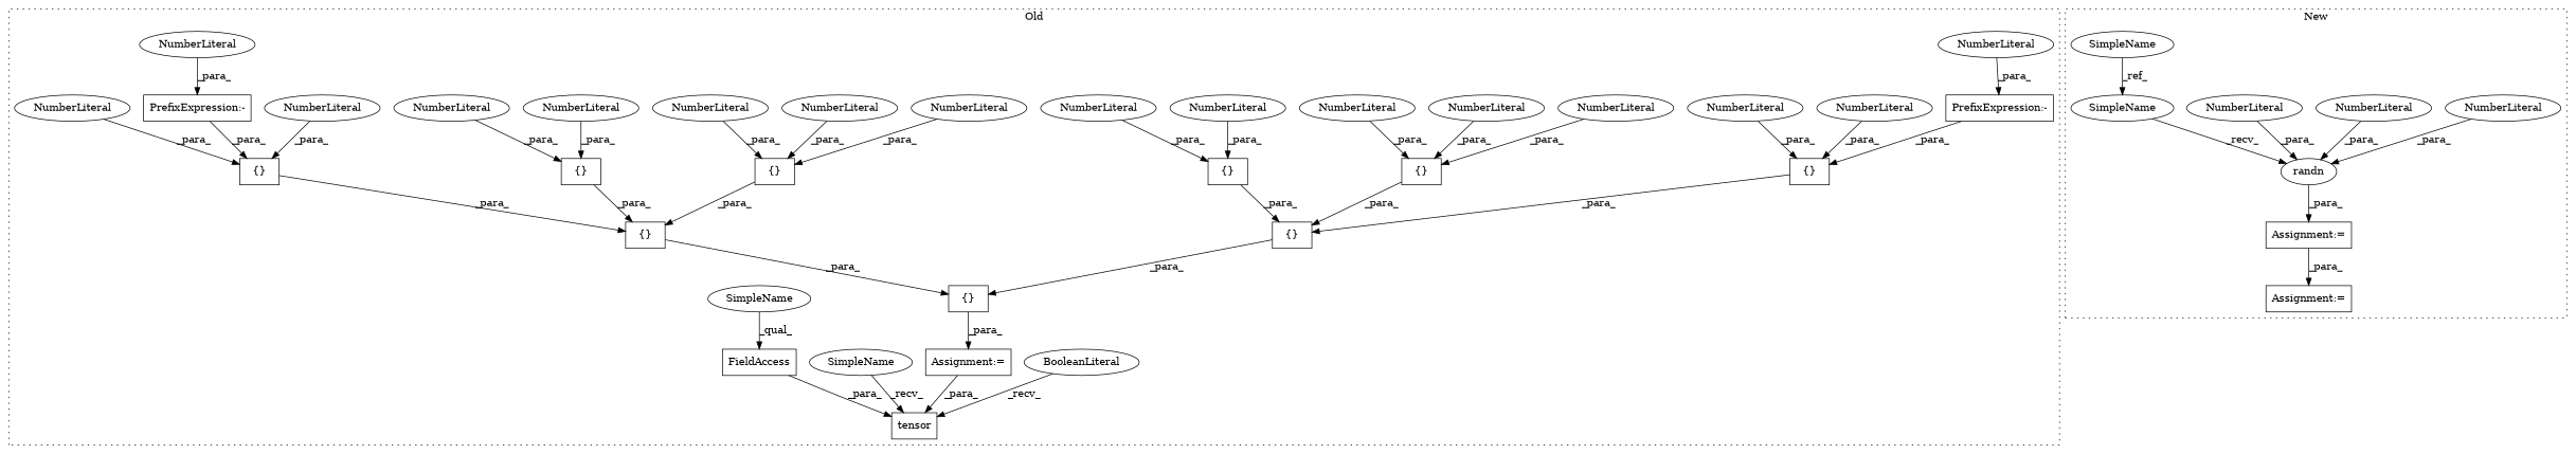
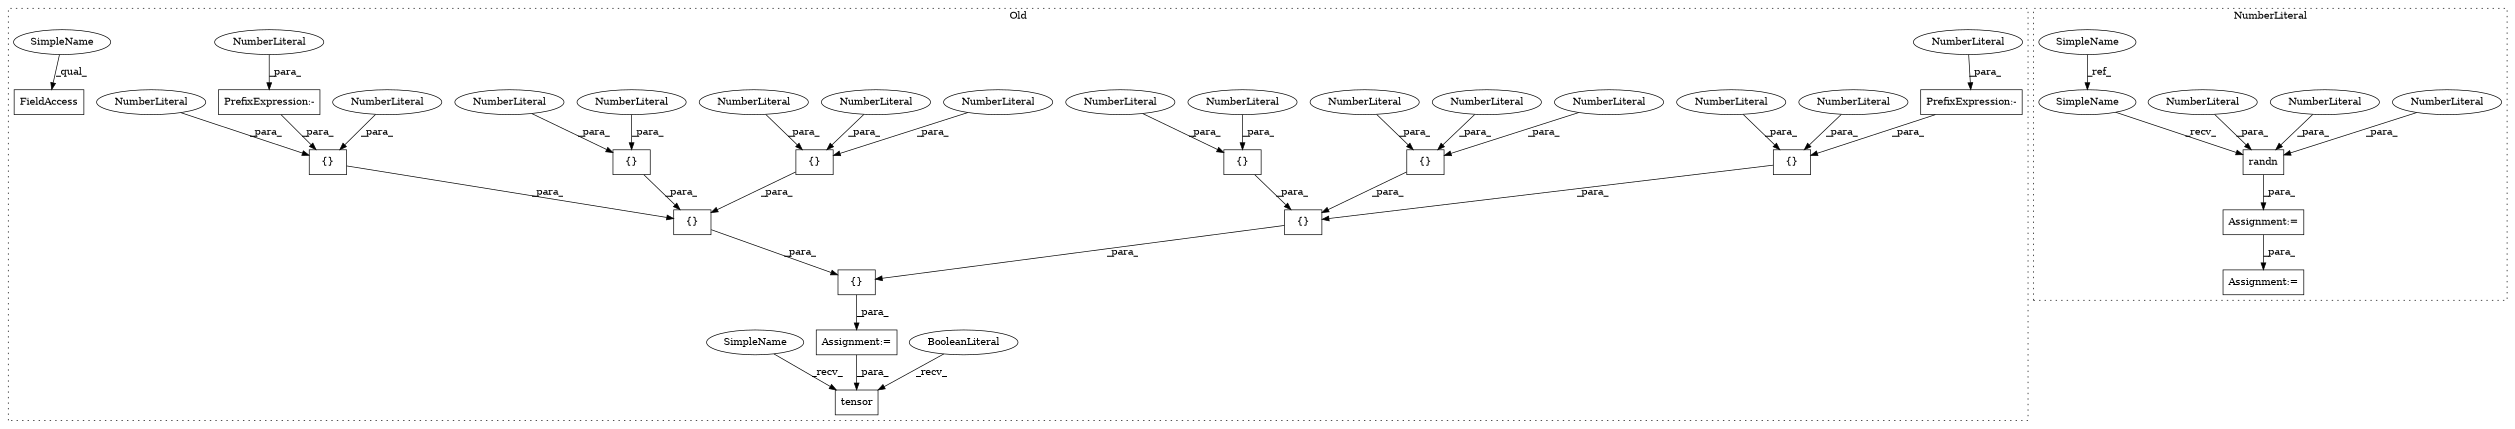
  digraph {
    node [a=34 l=1 s=2229 shape=ellipse]
    n1 [a=32 l="7,1" label=tensor s="2217,2245" shape=box]
    n2 [a=4 l="1,1" label="{}" s="2117,2123" shape=box]
    n3 [label=NumberLiteral s=2118]
    n4 [label=NumberLiteral s=2120]
    n5 [a=9 l=4 label=BooleanLiteral s=2241]
    n6 [label=NumberLiteral s=2122]
    n7 [a=4 l="1,1" label="{}" s="2137,2145" shape=box]
    n8 [label=NumberLiteral s=2144]
    n9 [a=4 l="1,1" label="{}" s="2147,2154" shape=box]
    n10 [label=NumberLiteral s=2150]
    n11 [l=2 label=NumberLiteral s=2141]
    n12 [l=2 label=NumberLiteral s=2152]
    n13 [a=4 l="1,1" label="{}" s="2097,2156" shape=box]
    n14 [a=38 label="PrefixExpression:-" s=2102 shape=box]
    n15 [label=NumberLiteral s=2103]
    n16 [a=4 l="1,1" label="{}" s="2108,2115" shape=box]
    n17 [label=NumberLiteral s=2148]
    n18 [label=NumberLiteral s=2114]
    n19 [label=NumberLiteral s=2112]
    n20 [a=4 l="1,1" label="{}" s="2099,2106" shape=box]
    n21 [label=NumberLiteral s=2105]
    n22 [label=NumberLiteral s=2100]
    n23 [a=38 label="PrefixExpression:-" s=2138 shape=box]
    n24 [label=NumberLiteral s=2139]
    n25 [a=7 label="Assignment:=" s=2083 shape=box]
    n26 [a=4 l="1,1" label="{}" s="2127,2135" shape=box]
    n27 [l=2 label=NumberLiteral s=2128]
    n28 [a=4 l="1,1" label="{}" s="2098,2124" shape=box]
    n29 [label=NumberLiteral s=2134]
    n30 [a=4 l="1,1" label="{}" s="2126,2155" shape=box]
    n31 [a=22 l=11 label=FieldAccess shape=box]
    n32 [a=42 l=5 label=SimpleName s=2211]
    n33 [a=42 l=5 label=SimpleName]
-   n34 [a=32 l="6,1" label=randn s="3382,3393"]
+   n34 [a=32 l="6,1" label=randn s="3382,3393" shape=box]
    n35 [a=7 label="Assignment:=" s=3404 shape=box]
    n36 [label=NumberLiteral s=3390]
    n37 [label=NumberLiteral s=3392]
    n38 [a=7 label="Assignment:=" s=3375 shape=box]
    n39 [label=NumberLiteral s=3388]
    n40 [a=42 l=5 label=SimpleName s=3079]
    n41 [a=42 l=5 label=SimpleName s=3376]
    subgraph cluster_1 {
      label=Old
      style=dotted
      n1
      n2
      n3
      n4
      n5
      n6
      n7
      n8
      n9
      n10
      n11
      n12
      n13
      n14
      n15
      n16
      n17
      n18
      n19
      n20
      n21
      n22
      n23
      n24
      n25
      n26
      n27
      n28
      n29
      n30
      n31
      n32
      n33
    }
    subgraph cluster_2 {
-     label=New
+     label=NumberLiteral
      style=dotted
      n34
      n35
      n36
      n37
      n38
      n39
      n40
      n41
    }
    n2 -> n28 [label=_para_]
    n3 -> n2 [label=_para_]
    n4 -> n2 [label=_para_]
    n5 -> n1 [label=_recv_]
    n6 -> n2 [label=_para_]
    n7 -> n30 [label=_para_]
    n8 -> n7 [label=_para_]
    n9 -> n30 [label=_para_]
    n10 -> n9 [label=_para_]
    n11 -> n7 [label=_para_]
    n12 -> n9 [label=_para_]
    n13 -> n25 [label=_para_]
    n14 -> n20 [label=_para_]
    n15 -> n14 [label=_para_]
    n16 -> n28 [label=_para_]
    n17 -> n9 [label=_para_]
    n18 -> n16 [label=_para_]
    n19 -> n16 [label=_para_]
    n20 -> n28 [label=_para_]
    n21 -> n20 [label=_para_]
    n22 -> n20 [label=_para_]
    n23 -> n7 [label=_para_]
    n24 -> n23 [label=_para_]
    n25 -> n1 [label=_para_]
    n26 -> n30 [label=_para_]
    n27 -> n26 [label=_para_]
    n28 -> n13 [label=_para_]
    n29 -> n26 [label=_para_]
    n30 -> n13 [label=_para_]
-   n31 -> n1 [label=_para_]
    n32 -> n1 [label=_recv_]
    n33 -> n31 [label=_qual_]
    n34 -> n38 [label=_para_]
    n36 -> n34 [label=_para_]
    n37 -> n34 [label=_para_]
    n38 -> n35 [label=_para_]
    n39 -> n34 [label=_para_]
    n40 -> n41 [label=_ref_]
    n41 -> n34 [label=_recv_]
  }
